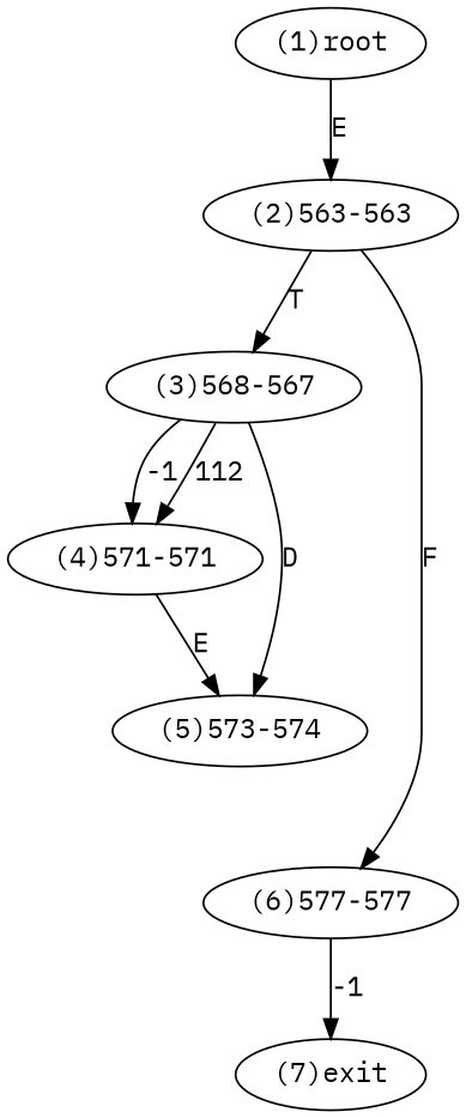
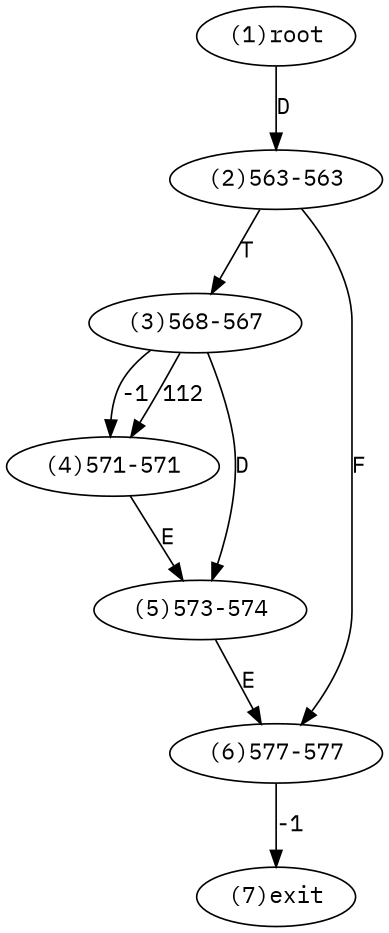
  digraph {
    fontname="IBM Plex Mono"
    node [fontname="IBM Plex Mono"]
    edge [fontname="IBM Plex Mono"]
    n1 [label="(1)root"]
    n2 [label="(2)563-563"]
    n3 [label="(3)568-567"]
    n4 [label="(6)577-577"]
    n5 [label="(4)571-571"]
    n6 [label="(5)573-574"]
    n7 [label="(7)exit"]
-   n1 -> n2 [label=E]
+   n1 -> n2 [label=D]
    n2 -> n3 [label=T]
    n2 -> n4 [label=F]
    n3 -> n5 [label=-1]
    n3 -> n5 [label=112]
    n3 -> n6 [label=D]
    n4 -> n7 [label=-1]
    n5 -> n6 [label=E]
+   n6 -> n4 [label=E]
  }
